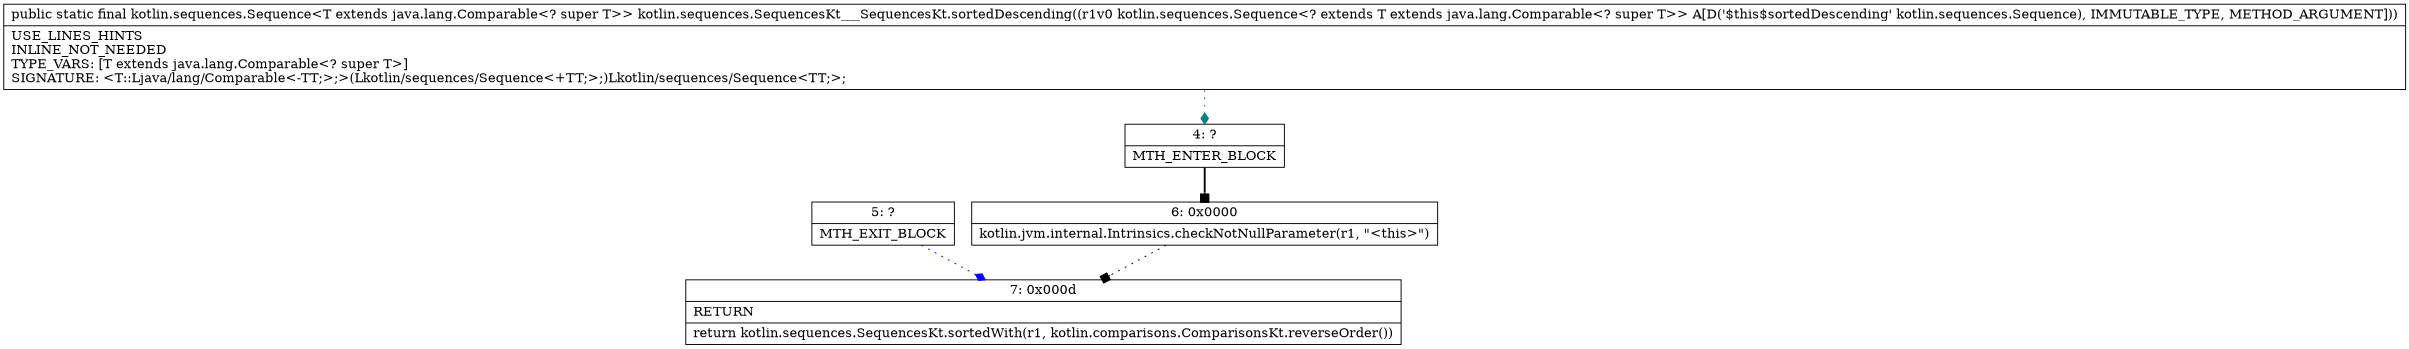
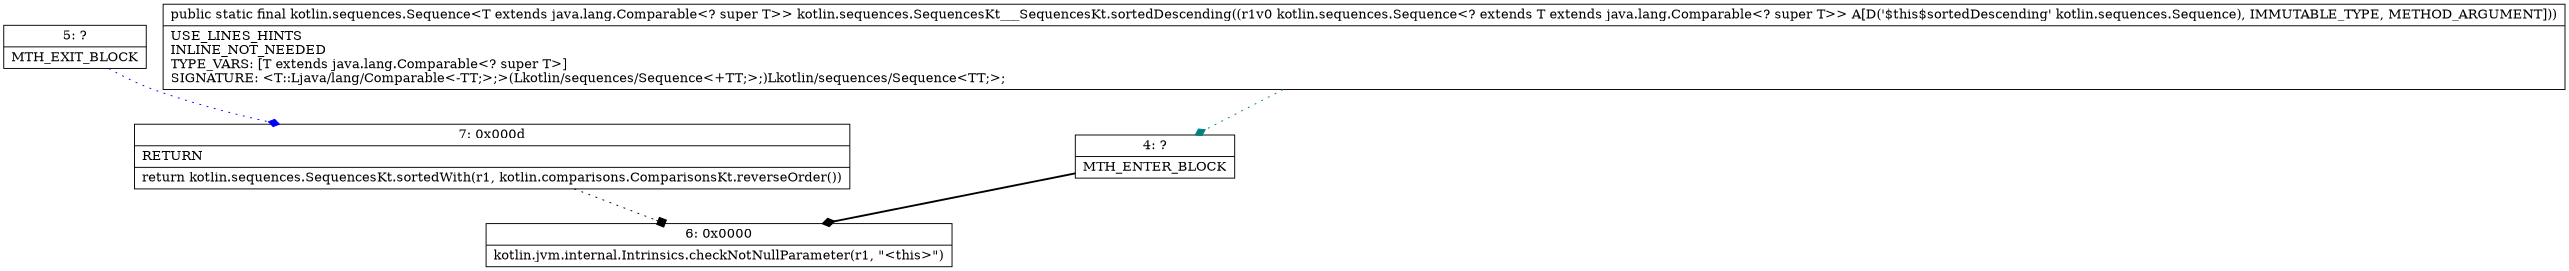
  digraph {
    node [shape=record]
    edge [arrowhead=box color=black style=dotted]
    n1 [label="{4\:\ ?|MTH_ENTER_BLOCK\l}"]
    n2 [label="{6\:\ 0x0000|kotlin.jvm.internal.Intrinsics.checkNotNullParameter(r1, \"\<this\>\")\l}"]
    n3 [label="{7\:\ 0x000d|RETURN\l|return kotlin.sequences.SequencesKt.sortedWith(r1, kotlin.comparisons.ComparisonsKt.reverseOrder())\l}"]
    n4 [label="{5\:\ ?|MTH_EXIT_BLOCK\l}"]
    n5 [label="{public static final kotlin.sequences.Sequence\<T extends java.lang.Comparable\<? super T\>\> kotlin.sequences.SequencesKt___SequencesKt.sortedDescending((r1v0 kotlin.sequences.Sequence\<? extends T extends java.lang.Comparable\<? super T\>\> A[D('$this$sortedDescending' kotlin.sequences.Sequence), IMMUTABLE_TYPE, METHOD_ARGUMENT]))  | USE_LINES_HINTS\lINLINE_NOT_NEEDED\lTYPE_VARS: [T extends java.lang.Comparable\<? super T\>]\lSIGNATURE: \<T::Ljava\/lang\/Comparable\<\-TT;\>;\>(Lkotlin\/sequences\/Sequence\<+TT;\>;)Lkotlin\/sequences\/Sequence\<TT;\>;\l}"]
-   n1 -> n2 [style=bold]
-   n2 -> n3
+   n1 -> n2 [arrowhead=diamond style=bold]
+   n3 -> n2
    n4 -> n3 [arrowhead=diamond color=blue]
    n5 -> n1 [arrowhead=diamond color=teal]
  }
